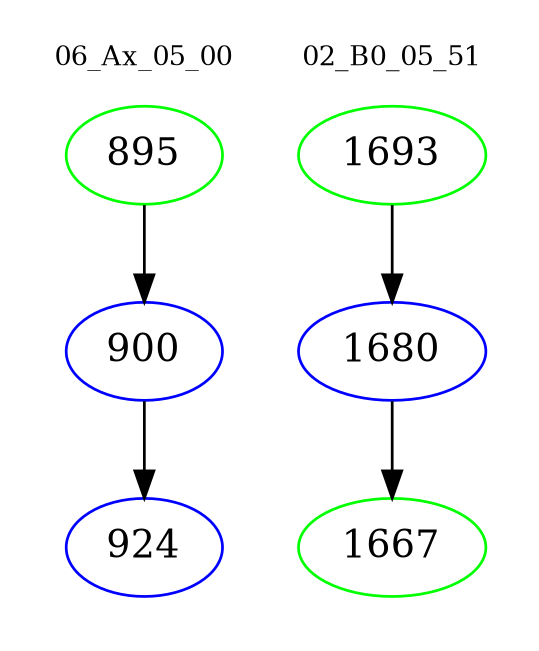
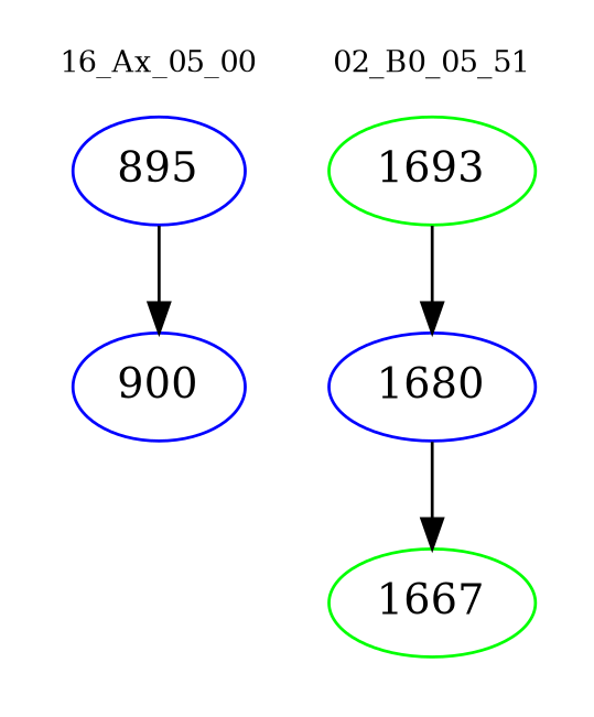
  digraph {
    node [color=green]
    edge [color=black]
-   n1 [label=895]
+   n1 [color=blue label=895]
    n2 [color=blue label=900]
-   n3 [color=blue label=924]
    n4 [label=1693]
    n5 [color=blue label=1680]
    n6 [label=1667]
    subgraph cluster_1 {
      color=white
      fontsize=10
-     label="06_Ax_05_00"
+     label="16_Ax_05_00"
      n1
      n2
-     n3
    }
    subgraph cluster_2 {
      color=white
      fontsize=10
      label="02_B0_05_51"
      n4
      n5
      n6
    }
    n1 -> n2
-   n2 -> n3
    n4 -> n5
    n5 -> n6
  }
